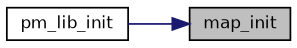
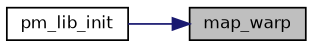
  digraph {
    rankdir=RL
    node [color=black fontname=Helvetica fontsize=10 shape=record]
-   n1 [fillcolor=grey75 fontcolor=black height=0.2 label=map_init style=filled width=0.4]
+   n1 [fillcolor=grey75 fontcolor=black height=0.2 label=map_warp style=filled width=0.4]
    n2 [height=0.2 label=pm_lib_init width=0.4]
    n1 -> n2 [color=midnightblue dir=back fontname=Helvetica fontsize=10 labelfontname=Helvetica labelfontsize=10 style=solid]
  }
